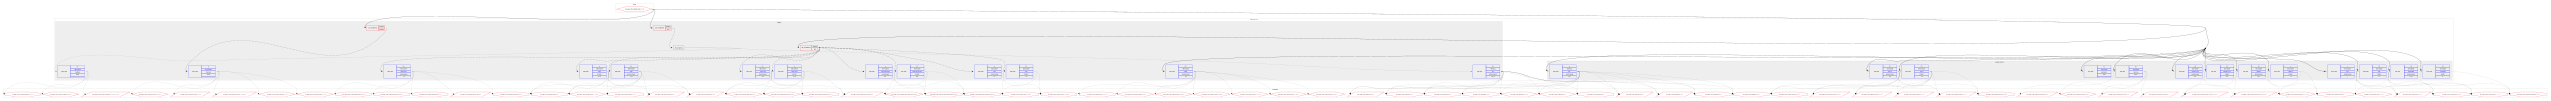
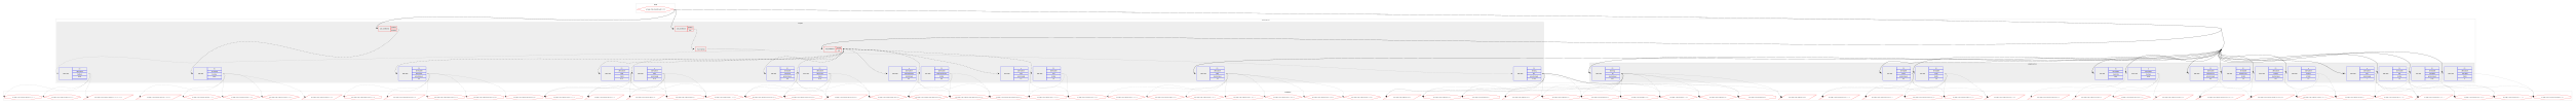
  digraph {
    compound=true
    concentrate=true
    fontname="Noto Sans"
    fontsize=10
    newrank=true
    rankdir=TB
    ranksep=1.5
    node [color=red fontname="Noto Sans" fontsize=10 shape=none]
    edge [arrowhead=vee fontname="Noto Sans" headport=w style=dotted tailport=e weight=100]
    n1 [label="portage://dev-haskell/uuid-1.3.12" shape=hexagon width=4]
    n2 [color=blue label=<<TABLE BORDER="0" CELLBORDER="1" CELLSPACING="0" CELLPADDING="4" WIDTH="220"><TR><TD ROWSPAN="6" CELLPADDING="30">pack_dep</TD></TR><TR><TD WIDTH="110">no</TD></TR><TR><TD>dev-haskell</TD></TR><TR><TD>haddock</TD></TR><TR><TD>none</TD></TR><TR><TD></TD></TR></TABLE>>]
    n3 [color=blue label=<<TABLE BORDER="0" CELLBORDER="1" CELLSPACING="0" CELLPADDING="4" WIDTH="220"><TR><TD ROWSPAN="6" CELLPADDING="30">pack_dep</TD></TR><TR><TD WIDTH="110">no</TD></TR><TR><TD>dev-lang</TD></TR><TR><TD>ghc</TD></TR><TR><TD>greaterequal</TD></TR><TR><TD>7.10.2</TD></TR></TABLE>>]
    n4 [label=<<TABLE BORDER="0" CELLBORDER="1" CELLSPACING="0" CELLPADDING="4"><TR><TD CELLPADDING="10">any_of_group</TD></TR></TABLE>>]
    n5 [label=<<TABLE BORDER="0" CELLBORDER="1" CELLSPACING="0" CELLPADDING="4"><TR><TD ROWSPAN="3" CELLPADDING="10">use_conditional</TD></TR><TR><TD>positive</TD></TR><TR><TD>doc</TD></TR></TABLE>>]
    n6 [color=blue label=<<TABLE BORDER="0" CELLBORDER="1" CELLSPACING="0" CELLPADDING="4" WIDTH="220"><TR><TD ROWSPAN="6" CELLPADDING="30">pack_dep</TD></TR><TR><TD WIDTH="110">no</TD></TR><TR><TD>dev-haskell</TD></TR><TR><TD>hscolour</TD></TR><TR><TD>none</TD></TR><TR><TD></TD></TR></TABLE>>]
    n7 [label=<<TABLE BORDER="0" CELLBORDER="1" CELLSPACING="0" CELLPADDING="4"><TR><TD ROWSPAN="3" CELLPADDING="10">use_conditional</TD></TR><TR><TD>positive</TD></TR><TR><TD>hscolour</TD></TR></TABLE>>]
    n8 [color=blue label=<<TABLE BORDER="0" CELLBORDER="1" CELLSPACING="0" CELLPADDING="4" WIDTH="220"><TR><TD ROWSPAN="6" CELLPADDING="30">pack_dep</TD></TR><TR><TD WIDTH="110">no</TD></TR><TR><TD>dev-haskell</TD></TR><TR><TD>hunit</TD></TR><TR><TD>greaterequal</TD></TR><TR><TD>1.2</TD></TR></TABLE>>]
    n9 [color=blue label=<<TABLE BORDER="0" CELLBORDER="1" CELLSPACING="0" CELLPADDING="4" WIDTH="220"><TR><TD ROWSPAN="6" CELLPADDING="30">pack_dep</TD></TR><TR><TD WIDTH="110">no</TD></TR><TR><TD>dev-haskell</TD></TR><TR><TD>hunit</TD></TR><TR><TD>smaller</TD></TR><TR><TD>1.4</TD></TR></TABLE>>]
    n10 [color=blue label=<<TABLE BORDER="0" CELLBORDER="1" CELLSPACING="0" CELLPADDING="4" WIDTH="220"><TR><TD ROWSPAN="6" CELLPADDING="30">pack_dep</TD></TR><TR><TD WIDTH="110">no</TD></TR><TR><TD>dev-haskell</TD></TR><TR><TD>quickcheck</TD></TR><TR><TD>greaterequal</TD></TR><TR><TD>2.4</TD></TR></TABLE>>]
    n11 [color=blue label=<<TABLE BORDER="0" CELLBORDER="1" CELLSPACING="0" CELLPADDING="4" WIDTH="220"><TR><TD ROWSPAN="6" CELLPADDING="30">pack_dep</TD></TR><TR><TD WIDTH="110">no</TD></TR><TR><TD>dev-haskell</TD></TR><TR><TD>tasty</TD></TR><TR><TD>smaller</TD></TR><TR><TD>0.12</TD></TR></TABLE>>]
    n12 [color=blue label=<<TABLE BORDER="0" CELLBORDER="1" CELLSPACING="0" CELLPADDING="4" WIDTH="220"><TR><TD ROWSPAN="6" CELLPADDING="30">pack_dep</TD></TR><TR><TD WIDTH="110">no</TD></TR><TR><TD>dev-haskell</TD></TR><TR><TD>tasty</TD></TR><TR><TD>greaterequal</TD></TR><TR><TD>0.10</TD></TR></TABLE>>]
    n13 [color=blue label=<<TABLE BORDER="0" CELLBORDER="1" CELLSPACING="0" CELLPADDING="4" WIDTH="220"><TR><TD ROWSPAN="6" CELLPADDING="30">pack_dep</TD></TR><TR><TD WIDTH="110">no</TD></TR><TR><TD>dev-haskell</TD></TR><TR><TD>tasty-hunit</TD></TR><TR><TD>greaterequal</TD></TR><TR><TD>0.9</TD></TR></TABLE>>]
    n14 [color=blue label=<<TABLE BORDER="0" CELLBORDER="1" CELLSPACING="0" CELLPADDING="4" WIDTH="220"><TR><TD ROWSPAN="6" CELLPADDING="30">pack_dep</TD></TR><TR><TD WIDTH="110">no</TD></TR><TR><TD>dev-haskell</TD></TR><TR><TD>tasty-hunit</TD></TR><TR><TD>smaller</TD></TR><TR><TD>0.10</TD></TR></TABLE>>]
    n15 [color=blue label=<<TABLE BORDER="0" CELLBORDER="1" CELLSPACING="0" CELLPADDING="4" WIDTH="220"><TR><TD ROWSPAN="6" CELLPADDING="30">pack_dep</TD></TR><TR><TD WIDTH="110">no</TD></TR><TR><TD>dev-haskell</TD></TR><TR><TD>tasty-quickcheck</TD></TR><TR><TD>greaterequal</TD></TR><TR><TD>0.8</TD></TR></TABLE>>]
    n16 [color=blue label=<<TABLE BORDER="0" CELLBORDER="1" CELLSPACING="0" CELLPADDING="4" WIDTH="220"><TR><TD ROWSPAN="6" CELLPADDING="30">pack_dep</TD></TR><TR><TD WIDTH="110">no</TD></TR><TR><TD>dev-haskell</TD></TR><TR><TD>tasty-quickcheck</TD></TR><TR><TD>smaller</TD></TR><TR><TD>0.9</TD></TR></TABLE>>]
    n17 [label=<<TABLE BORDER="0" CELLBORDER="1" CELLSPACING="0" CELLPADDING="4"><TR><TD ROWSPAN="3" CELLPADDING="10">use_conditional</TD></TR><TR><TD>positive</TD></TR><TR><TD>test</TD></TR></TABLE>>]
    n18 [color=blue label=<<TABLE BORDER="0" CELLBORDER="1" CELLSPACING="0" CELLPADDING="4" WIDTH="220"><TR><TD ROWSPAN="6" CELLPADDING="30">pack_dep</TD></TR><TR><TD WIDTH="110">no</TD></TR><TR><TD>dev-haskell</TD></TR><TR><TD>cabal</TD></TR><TR><TD>greaterequal</TD></TR><TR><TD>1.8</TD></TR></TABLE>>]
    n19 [color=blue label=<<TABLE BORDER="0" CELLBORDER="1" CELLSPACING="0" CELLPADDING="4" WIDTH="220"><TR><TD ROWSPAN="6" CELLPADDING="30">pack_dep</TD></TR><TR><TD WIDTH="110">no</TD></TR><TR><TD>dev-haskell</TD></TR><TR><TD>binary</TD></TR><TR><TD>greaterequal</TD></TR><TR><TD>0.4</TD></TR></TABLE>>]
    n20 [color=blue label=<<TABLE BORDER="0" CELLBORDER="1" CELLSPACING="0" CELLPADDING="4" WIDTH="220"><TR><TD ROWSPAN="6" CELLPADDING="30">pack_dep</TD></TR><TR><TD WIDTH="110">no</TD></TR><TR><TD>dev-haskell</TD></TR><TR><TD>binary</TD></TR><TR><TD>smaller</TD></TR><TR><TD>0.9</TD></TR></TABLE>>]
    n21 [color=blue label=<<TABLE BORDER="0" CELLBORDER="1" CELLSPACING="0" CELLPADDING="4" WIDTH="220"><TR><TD ROWSPAN="6" CELLPADDING="30">pack_dep</TD></TR><TR><TD WIDTH="110">no</TD></TR><TR><TD>dev-haskell</TD></TR><TR><TD>cryptonite</TD></TR><TR><TD>none</TD></TR><TR><TD></TD></TR></TABLE>>]
    n22 [color=blue label=<<TABLE BORDER="0" CELLBORDER="1" CELLSPACING="0" CELLPADDING="4" WIDTH="220"><TR><TD ROWSPAN="6" CELLPADDING="30">pack_dep</TD></TR><TR><TD WIDTH="110">no</TD></TR><TR><TD>dev-haskell</TD></TR><TR><TD>memory</TD></TR><TR><TD>none</TD></TR><TR><TD></TD></TR></TABLE>>]
    n23 [color=blue label=<<TABLE BORDER="0" CELLBORDER="1" CELLSPACING="0" CELLPADDING="4" WIDTH="220"><TR><TD ROWSPAN="6" CELLPADDING="30">pack_dep</TD></TR><TR><TD WIDTH="110">no</TD></TR><TR><TD>dev-haskell</TD></TR><TR><TD>network-info</TD></TR><TR><TD>greaterequal</TD></TR><TR><TD>0.2</TD></TR></TABLE>>]
    n24 [color=blue label=<<TABLE BORDER="0" CELLBORDER="1" CELLSPACING="0" CELLPADDING="4" WIDTH="220"><TR><TD ROWSPAN="6" CELLPADDING="30">pack_dep</TD></TR><TR><TD WIDTH="110">no</TD></TR><TR><TD>dev-haskell</TD></TR><TR><TD>network-info</TD></TR><TR><TD>smaller</TD></TR><TR><TD>0.3</TD></TR></TABLE>>]
    n25 [color=blue label=<<TABLE BORDER="0" CELLBORDER="1" CELLSPACING="0" CELLPADDING="4" WIDTH="220"><TR><TD ROWSPAN="6" CELLPADDING="30">pack_dep</TD></TR><TR><TD WIDTH="110">no</TD></TR><TR><TD>dev-haskell</TD></TR><TR><TD>random</TD></TR><TR><TD>greaterequal</TD></TR><TR><TD>1.0.1</TD></TR></TABLE>>]
    n26 [color=blue label=<<TABLE BORDER="0" CELLBORDER="1" CELLSPACING="0" CELLPADDING="4" WIDTH="220"><TR><TD ROWSPAN="6" CELLPADDING="30">pack_dep</TD></TR><TR><TD WIDTH="110">no</TD></TR><TR><TD>dev-haskell</TD></TR><TR><TD>random</TD></TR><TR><TD>smaller</TD></TR><TR><TD>1.2</TD></TR></TABLE>>]
    n27 [color=blue label=<<TABLE BORDER="0" CELLBORDER="1" CELLSPACING="0" CELLPADDING="4" WIDTH="220"><TR><TD ROWSPAN="6" CELLPADDING="30">pack_dep</TD></TR><TR><TD WIDTH="110">no</TD></TR><TR><TD>dev-haskell</TD></TR><TR><TD>text</TD></TR><TR><TD>greaterequal</TD></TR><TR><TD>1</TD></TR></TABLE>>]
    n28 [color=blue label=<<TABLE BORDER="0" CELLBORDER="1" CELLSPACING="0" CELLPADDING="4" WIDTH="220"><TR><TD ROWSPAN="6" CELLPADDING="30">pack_dep</TD></TR><TR><TD WIDTH="110">no</TD></TR><TR><TD>dev-haskell</TD></TR><TR><TD>text</TD></TR><TR><TD>smaller</TD></TR><TR><TD>1.3</TD></TR></TABLE>>]
    n29 [color=blue label=<<TABLE BORDER="0" CELLBORDER="1" CELLSPACING="0" CELLPADDING="4" WIDTH="220"><TR><TD ROWSPAN="6" CELLPADDING="30">pack_dep</TD></TR><TR><TD WIDTH="110">no</TD></TR><TR><TD>dev-haskell</TD></TR><TR><TD>uuid-types</TD></TR><TR><TD>greaterequal</TD></TR><TR><TD>1.0.2</TD></TR></TABLE>>]
    n30 [color=blue label=<<TABLE BORDER="0" CELLBORDER="1" CELLSPACING="0" CELLPADDING="4" WIDTH="220"><TR><TD ROWSPAN="6" CELLPADDING="30">pack_dep</TD></TR><TR><TD WIDTH="110">no</TD></TR><TR><TD>dev-haskell</TD></TR><TR><TD>uuid-types</TD></TR><TR><TD>smaller</TD></TR><TR><TD>2</TD></TR></TABLE>>]
    n31 [color=blue label=<<TABLE BORDER="0" CELLBORDER="1" CELLSPACING="0" CELLPADDING="4" WIDTH="220"><TR><TD ROWSPAN="6" CELLPADDING="30">pack_dep</TD></TR><TR><TD WIDTH="110">no</TD></TR><TR><TD>dev-lang</TD></TR><TR><TD>ghc</TD></TR><TR><TD>greaterequal</TD></TR><TR><TD>7.4.1</TD></TR></TABLE>>]
    n32 [label="portage://dev-haskell/haddock-2.14.3.0.7.8.3" shape=parallelogram width=4]
    n33 [label="portage://dev-haskell/haddock-2.16.1" shape=hexagon width=4]
    n34 [label="portage://dev-haskell/haddock-2.17.2" shape=octagon width=4]
    n35 [label="portage://dev-lang/ghc-7.10.3" shape=hexagon width=4]
    n36 [label="portage://dev-lang/ghc-7.8.4" shape=octagon width=4]
    n37 [label="portage://dev-lang/ghc-8.0.2" shape=octagon width=4]
    n38 [label="portage://dev-lang/ghc-8.2.1" shape=octagon width=4]
    n39 [label="portage://dev-lang/ghc-8.2.2" shape=parallelogram width=4]
    n40 [label="portage://dev-lang/ghc-8.4.1" shape=octagon width=4]
    n41 [label="portage://dev-lang/ghc-8.4.2" shape=octagon width=4]
    n42 [label="portage://dev-lang/ghc-8.4.3" shape=parallelogram width=4]
    n43 [label="portage://dev-lang/ghc-8.6.4" shape=parallelogram width=4]
    n44 [label="portage://dev-lang/ghc-8.6.5" shape=octagon width=4]
    n45 [label="portage://dev-lang/ghc-8.8.1" shape=hexagon width=4]
    n46 [label="portage://dev-haskell/hscolour-1.19" shape=hexagon width=4]
    n47 [label="portage://dev-haskell/hscolour-1.20.3-r1" shape=parallelogram width=4]
    n48 [label="portage://dev-haskell/hscolour-1.22" shape=parallelogram width=4]
    n49 [label="portage://dev-haskell/hscolour-1.23-r1" shape=hexagon width=4]
    n50 [label="portage://dev-haskell/hscolour-1.24" shape=hexagon width=4]
    n51 [label="portage://dev-haskell/hunit-1.2.5.2" shape=octagon width=4]
    n52 [label="portage://dev-haskell/hunit-1.2.5.2-r1" shape=octagon width=4]
    n53 [label="portage://dev-haskell/quickcheck-2.6" shape=parallelogram width=4]
    n54 [label="portage://dev-haskell/quickcheck-2.7.6" shape=octagon width=4]
    n55 [label="portage://dev-haskell/quickcheck-2.8.1" shape=octagon width=4]
    n56 [label="portage://dev-haskell/quickcheck-2.8.2" shape=octagon width=4]
    n57 [label="portage://dev-haskell/quickcheck-2.5.2" shape=octagon width=4]
    n58 [label="portage://dev-haskell/tasty-0.10.1.2" shape=octagon width=4]
    n59 [label="portage://dev-haskell/tasty-7.11.0.4" shape=hexagon width=4]
    n60 [label="portage://dev-haskell/tasty-0.3.1" shape=octagon width=4]
    n61 [label="portage://dev-haskell/tasty-0.5.2" shape=parallelogram width=4]
    n62 [label="portage://dev-haskell/tasty-0.8.1.2" shape=parallelogram width=4]
    n63 [label="portage://dev-haskell/tasty-hunit-0.2" shape=hexagon width=4]
    n64 [label="portage://dev-haskell/tasty-hunit-0.4.1" shape=parallelogram width=4]
    n65 [label="portage://dev-haskell/tasty-hunit-0.8.0.1" shape=octagon width=4]
    n66 [label="portage://dev-haskell/tasty-hunit-0.9.2" shape=hexagon width=4]
    n67 [label="portage://dev-haskell/tasty-quickcheck-0.3.1" shape=octagon width=4]
    n68 [label="portage://dev-haskell/tasty-quickcheck-0.8.3.2" shape=octagon width=4]
    n69 [label="portage://dev-haskell/tasty-quickcheck-0.8.4" shape=hexagon width=4]
    n70 [label="portage://dev-haskell/cabal-1.18.1.2" shape=octagon width=4]
    n71 [label="portage://dev-haskell/cabal-1.18.1.3" shape=hexagon width=4]
    n72 [label="portage://dev-haskell/cabal-1.18.1.5" shape=hexagon width=4]
    n73 [label="portage://dev-haskell/cabal-1.20.0.2" shape=hexagon width=4]
    n74 [label="portage://dev-haskell/cabal-1.22.8.0" shape=hexagon width=4]
    n75 [label="portage://dev-haskell/cabal-1.24.2.0" shape=hexagon width=4]
    n76 [label="portage://dev-haskell/cabal-2.0.0.2" shape=hexagon width=4]
    n77 [label="portage://dev-haskell/binary-0.5.1.1" shape=parallelogram width=4]
    n78 [label="portage://dev-haskell/binary-0.7.1.0" shape=parallelogram width=4]
-   n79 [label="portage://dev-haskell/binary-0.7.2.3" shape=parallelogram width=4]
    n80 [label="portage://dev-haskell/binary-0.7.5.0" shape=parallelogram width=4]
    n81 [label="portage://dev-haskell/binary-0.7.6.1" shape=octagon width=4]
    n82 [label="portage://dev-haskell/binary-0.8.3.0" shape=octagon width=4]
    n83 [label="portage://dev-haskell/cryptonite-0.21" shape=parallelogram width=4]
    n84 [label="portage://dev-haskell/memory-0.10" shape=parallelogram width=4]
    n85 [label="portage://dev-haskell/memory-0.14.1" shape=hexagon width=4]
    n86 [label="portage://dev-haskell/memory-0.7" shape=parallelogram width=4]
    n87 [label="portage://dev-haskell/network-info-0.2.0.10" shape=parallelogram width=4]
    n88 [label="portage://dev-haskell/network-info-0.2.0.8" shape=parallelogram width=4]
    n89 [label="portage://dev-haskell/random-1.0.1.1-r1" shape=hexagon width=4]
    n90 [label="portage://dev-haskell/random-1.1" shape=octagon width=4]
    n91 [label="portage://dev-haskell/text-0.11.3.1" shape=hexagon width=4]
    n92 [label="portage://dev-haskell/text-1.1.1.3" shape=octagon width=4]
    n93 [label="portage://dev-haskell/text-1.2.2.0" shape=octagon width=4]
    n94 [label="portage://dev-haskell/text-1.2.2.1" shape=parallelogram width=4]
    n95 [label="portage://dev-haskell/uuid-types-1.0.3" shape=octagon width=4]
    subgraph cluster_1 {
      color=gray
      label=<<i>ebuild</i>>
      rank=same
      n1
    }
    subgraph cluster_2 {
      color=gray
      label=<<i>dependencies</i>>
      subgraph cluster_3 {
        color=gray
        fillcolor="#eeeeee"
        label=<<i>compile</i>>
        style=filled
        subgraph sub_4 {
          color=gray
          fillcolor="#eeeeee"
          label=<<i>compile</i>>
          style=filled
          n5
          subgraph sub_5 {
            color=gray
            fillcolor="#eeeeee"
            label=<<i>compile</i>>
            style=filled
            n4
            subgraph sub_6 {
              color=gray
              fillcolor="#eeeeee"
              label=<<i>compile</i>>
              style=filled
              n2
            }
            subgraph sub_7 {
              color=gray
              fillcolor="#eeeeee"
              label=<<i>compile</i>>
              style=filled
              n3
            }
          }
        }
        subgraph sub_8 {
          color=gray
          fillcolor="#eeeeee"
          label=<<i>compile</i>>
          style=filled
          n7
          subgraph sub_9 {
            color=gray
            fillcolor="#eeeeee"
            label=<<i>compile</i>>
            style=filled
            n6
          }
        }
        subgraph sub_10 {
          color=gray
          fillcolor="#eeeeee"
          label=<<i>compile</i>>
          style=filled
          n17
          subgraph sub_11 {
            color=gray
            fillcolor="#eeeeee"
            label=<<i>compile</i>>
            style=filled
            n8
          }
          subgraph sub_12 {
            color=gray
            fillcolor="#eeeeee"
            label=<<i>compile</i>>
            style=filled
            n9
          }
          subgraph sub_13 {
            color=gray
            fillcolor="#eeeeee"
            label=<<i>compile</i>>
            style=filled
            n10
          }
          subgraph sub_14 {
            color=gray
            fillcolor="#eeeeee"
            label=<<i>compile</i>>
            style=filled
            n11
          }
          subgraph sub_15 {
            color=gray
            fillcolor="#eeeeee"
            label=<<i>compile</i>>
            style=filled
            n12
          }
          subgraph sub_16 {
            color=gray
            fillcolor="#eeeeee"
            label=<<i>compile</i>>
            style=filled
            n13
          }
          subgraph sub_17 {
            color=gray
            fillcolor="#eeeeee"
            label=<<i>compile</i>>
            style=filled
            n14
          }
          subgraph sub_18 {
            color=gray
            fillcolor="#eeeeee"
            label=<<i>compile</i>>
            style=filled
            n15
          }
          subgraph sub_19 {
            color=gray
            fillcolor="#eeeeee"
            label=<<i>compile</i>>
            style=filled
            n16
          }
        }
        subgraph sub_20 {
          color=gray
          fillcolor="#eeeeee"
          label=<<i>compile</i>>
          style=filled
          n18
        }
      }
      subgraph cluster_21 {
        color=gray
        fillcolor="#eeeeee"
        label=<<i>compile and run</i>>
        style=filled
        subgraph sub_22 {
          color=gray
          fillcolor="#eeeeee"
          label=<<i>compile and run</i>>
          style=filled
          n19
        }
        subgraph sub_23 {
          color=gray
          fillcolor="#eeeeee"
          label=<<i>compile and run</i>>
          style=filled
          n20
        }
        subgraph sub_24 {
          color=gray
          fillcolor="#eeeeee"
          label=<<i>compile and run</i>>
          style=filled
          n21
        }
        subgraph sub_25 {
          color=gray
          fillcolor="#eeeeee"
          label=<<i>compile and run</i>>
          style=filled
          n22
        }
        subgraph sub_26 {
          color=gray
          fillcolor="#eeeeee"
          label=<<i>compile and run</i>>
          style=filled
          n23
        }
        subgraph sub_27 {
          color=gray
          fillcolor="#eeeeee"
          label=<<i>compile and run</i>>
          style=filled
          n24
        }
        subgraph sub_28 {
          color=gray
          fillcolor="#eeeeee"
          label=<<i>compile and run</i>>
          style=filled
          n25
        }
        subgraph sub_29 {
          color=gray
          fillcolor="#eeeeee"
          label=<<i>compile and run</i>>
          style=filled
          n26
        }
        subgraph sub_30 {
          color=gray
          fillcolor="#eeeeee"
          label=<<i>compile and run</i>>
          style=filled
          n27
        }
        subgraph sub_31 {
          color=gray
          fillcolor="#eeeeee"
          label=<<i>compile and run</i>>
          style=filled
          n28
        }
        subgraph sub_32 {
          color=gray
          fillcolor="#eeeeee"
          label=<<i>compile and run</i>>
          style=filled
          n29
        }
        subgraph sub_33 {
          color=gray
          fillcolor="#eeeeee"
          label=<<i>compile and run</i>>
          style=filled
          n30
        }
        subgraph sub_34 {
          color=gray
          fillcolor="#eeeeee"
          label=<<i>compile and run</i>>
          style=filled
          n31
        }
      }
      subgraph cluster_35 {
        color=gray
        fillcolor="#eeeeee"
        label=<<i>run</i>>
        style=filled
      }
    }
    subgraph cluster_36 {
      color=gray
      label=<<i>candidates</i>>
      rank=same
      subgraph sub_37 {
        color=black
        label=<<i>candidates</i>>
        nodesep=1
        rank=same
        n32
        n33
        n34
      }
      subgraph sub_38 {
        color=black
        label=<<i>candidates</i>>
        nodesep=1
        rank=same
        n35
        n36
        n37
        n38
        n39
        n40
        n41
        n42
        n43
        n44
        n45
      }
      subgraph sub_39 {
        color=black
        label=<<i>candidates</i>>
        nodesep=1
        rank=same
        n46
        n47
        n48
        n49
        n50
      }
      subgraph sub_40 {
        color=black
        label=<<i>candidates</i>>
        nodesep=1
        rank=same
        n51
        n52
      }
      subgraph sub_41 {
        color=black
        label=<<i>candidates</i>>
        nodesep=1
        rank=same
        n51
        n52
      }
      subgraph sub_42 {
        color=black
        label=<<i>candidates</i>>
        nodesep=1
        rank=same
        n53
        n54
        n55
        n56
        n57
      }
      subgraph sub_43 {
        color=black
        label=<<i>candidates</i>>
        nodesep=1
        rank=same
        n58
        n59
        n60
        n61
        n62
      }
      subgraph sub_44 {
        color=black
        label=<<i>candidates</i>>
        nodesep=1
        rank=same
        n58
        n59
        n60
        n61
        n62
      }
      subgraph sub_45 {
        color=black
        label=<<i>candidates</i>>
        nodesep=1
        rank=same
        n63
        n64
        n65
        n66
      }
      subgraph sub_46 {
        color=black
        label=<<i>candidates</i>>
        nodesep=1
        rank=same
        n63
        n64
        n65
        n66
      }
      subgraph sub_47 {
        color=black
        label=<<i>candidates</i>>
        nodesep=1
        rank=same
        n67
        n68
        n69
      }
      subgraph sub_48 {
        color=black
        label=<<i>candidates</i>>
        nodesep=1
        rank=same
        n67
        n68
        n69
      }
      subgraph sub_49 {
        color=black
        label=<<i>candidates</i>>
        nodesep=1
        rank=same
        n70
        n71
        n72
        n73
        n74
        n75
        n76
      }
      subgraph sub_50 {
        color=black
        label=<<i>candidates</i>>
        nodesep=1
        rank=same
        n77
        n78
-       n79
        n80
        n81
        n82
      }
      subgraph sub_51 {
        color=black
        label=<<i>candidates</i>>
        nodesep=1
        rank=same
        n77
        n78
-       n79
        n80
        n81
        n82
      }
      subgraph sub_52 {
        color=black
        label=<<i>candidates</i>>
        nodesep=1
        rank=same
        n83
      }
      subgraph sub_53 {
        color=black
        label=<<i>candidates</i>>
        nodesep=1
        rank=same
        n84
        n85
        n86
      }
      subgraph sub_54 {
        color=black
        label=<<i>candidates</i>>
        nodesep=1
        rank=same
        n87
        n88
      }
      subgraph sub_55 {
        color=black
        label=<<i>candidates</i>>
        nodesep=1
        rank=same
        n87
        n88
      }
      subgraph sub_56 {
        color=black
        label=<<i>candidates</i>>
        nodesep=1
        rank=same
        n89
        n90
      }
      subgraph sub_57 {
        color=black
        label=<<i>candidates</i>>
        nodesep=1
        rank=same
        n89
        n90
      }
      subgraph sub_58 {
        color=black
        label=<<i>candidates</i>>
        nodesep=1
        rank=same
        n91
        n92
        n93
        n94
      }
      subgraph sub_59 {
        color=black
        label=<<i>candidates</i>>
        nodesep=1
        rank=same
        n91
        n92
        n93
        n94
      }
      subgraph sub_60 {
        color=black
        label=<<i>candidates</i>>
        nodesep=1
        rank=same
        n95
      }
      subgraph sub_61 {
        color=black
        label=<<i>candidates</i>>
        nodesep=1
        rank=same
        n95
      }
      subgraph sub_62 {
        color=black
        label=<<i>candidates</i>>
        nodesep=1
        rank=same
        n35
        n36
        n37
        n38
        n39
        n40
        n41
        n42
        n43
        n44
        n45
      }
    }
    n1 -> n5 [style=solid weight=20]
    n1 -> n7 [style=solid weight=20]
    n1 -> n17 [style=solid weight=20]
    n1 -> n18 [style=solid weight=20]
    n1 -> n19 [arrowhead=odotvee style=solid weight=20]
    n1 -> n20 [arrowhead=odotvee style=solid weight=20]
    n1 -> n21 [arrowhead=odotvee style=solid weight=20]
    n1 -> n22 [arrowhead=odotvee style=solid weight=20]
    n1 -> n23 [arrowhead=odotvee style=solid weight=20]
    n1 -> n24 [arrowhead=odotvee style=solid weight=20]
    n1 -> n25 [arrowhead=odotvee style=solid weight=20]
    n1 -> n26 [arrowhead=odotvee style=solid weight=20]
    n1 -> n27 [arrowhead=odotvee style=solid weight=20]
    n1 -> n28 [arrowhead=odotvee style=solid weight=20]
    n1 -> n29 [arrowhead=odotvee style=solid weight=20]
    n1 -> n30 [arrowhead=odotvee style=solid weight=20]
    n1 -> n31 [arrowhead=odotvee style=solid weight=20]
    n2 -> n32
    n2 -> n33
    n2 -> n34
    n3 -> n35
    n3 -> n36
    n3 -> n37
    n3 -> n38
    n3 -> n39
    n3 -> n40
    n3 -> n41
    n3 -> n42
    n3 -> n43
    n3 -> n44
    n3 -> n45
    n4 -> n2 [arrowhead=oinv weight=20]
    n4 -> n3 [arrowhead=oinv weight=20]
    n5 -> n4 [style=dashed weight=20]
    n6 -> n46
    n6 -> n47
    n6 -> n48
    n6 -> n49
    n6 -> n50
    n7 -> n6 [style=dashed weight=20]
    n8 -> n51
    n8 -> n52
    n9 -> n51
    n9 -> n52
    n10 -> n53
    n10 -> n54
    n10 -> n55
    n10 -> n56
    n10 -> n57
    n11 -> n58
    n11 -> n59
    n11 -> n60
    n11 -> n61
    n11 -> n62
    n12 -> n58
    n12 -> n59
    n12 -> n60
    n12 -> n61
    n12 -> n62
    n13 -> n63
    n13 -> n64
    n13 -> n65
    n13 -> n66
    n14 -> n63
    n14 -> n64
    n14 -> n65
    n14 -> n66
    n15 -> n67
    n15 -> n68
    n15 -> n69
    n16 -> n67
    n16 -> n68
    n16 -> n69
    n17 -> n8 [style=dashed weight=20]
    n17 -> n9 [style=dashed weight=20]
    n17 -> n10 [style=dashed weight=20]
    n17 -> n11 [style=dashed weight=20]
    n17 -> n12 [style=dashed weight=20]
    n17 -> n13 [style=dashed weight=20]
    n17 -> n14 [style=dashed weight=20]
    n17 -> n15 [style=dashed weight=20]
    n17 -> n16 [style=dashed weight=20]
    n18 -> n70
    n18 -> n71
    n18 -> n72
    n18 -> n73
    n18 -> n74
    n18 -> n75
    n18 -> n76
    n19 -> n77
    n19 -> n78
-   n19 -> n79
    n19 -> n80
    n19 -> n81
    n19 -> n82
    n20 -> n77
    n20 -> n78
-   n20 -> n79
    n20 -> n80
    n20 -> n81
    n20 -> n82
    n21 -> n83
    n22 -> n84
    n22 -> n85
    n22 -> n86
    n23 -> n87
    n23 -> n88
    n24 -> n87
    n24 -> n88
    n25 -> n89
    n25 -> n90
    n26 -> n89
    n26 -> n90
    n27 -> n91
    n27 -> n92
    n27 -> n93
    n27 -> n94
    n28 -> n91
    n28 -> n92
    n28 -> n93
    n28 -> n94
    n29 -> n95
    n30 -> n95
    n31 -> n35
    n31 -> n36
    n31 -> n37
    n31 -> n38
    n31 -> n39
    n31 -> n40
    n31 -> n41
    n31 -> n42
    n31 -> n43
    n31 -> n44
    n31 -> n45
  }
